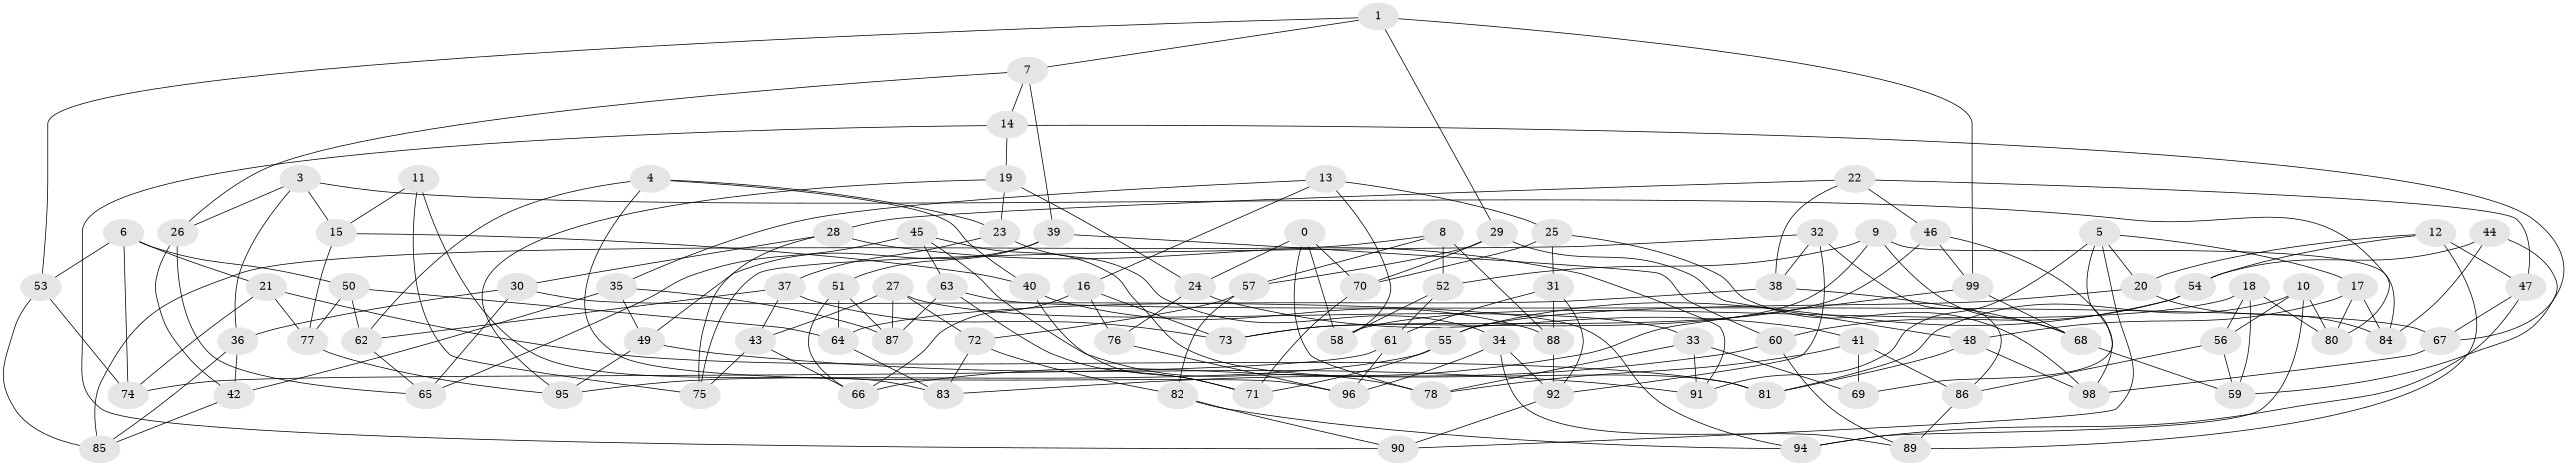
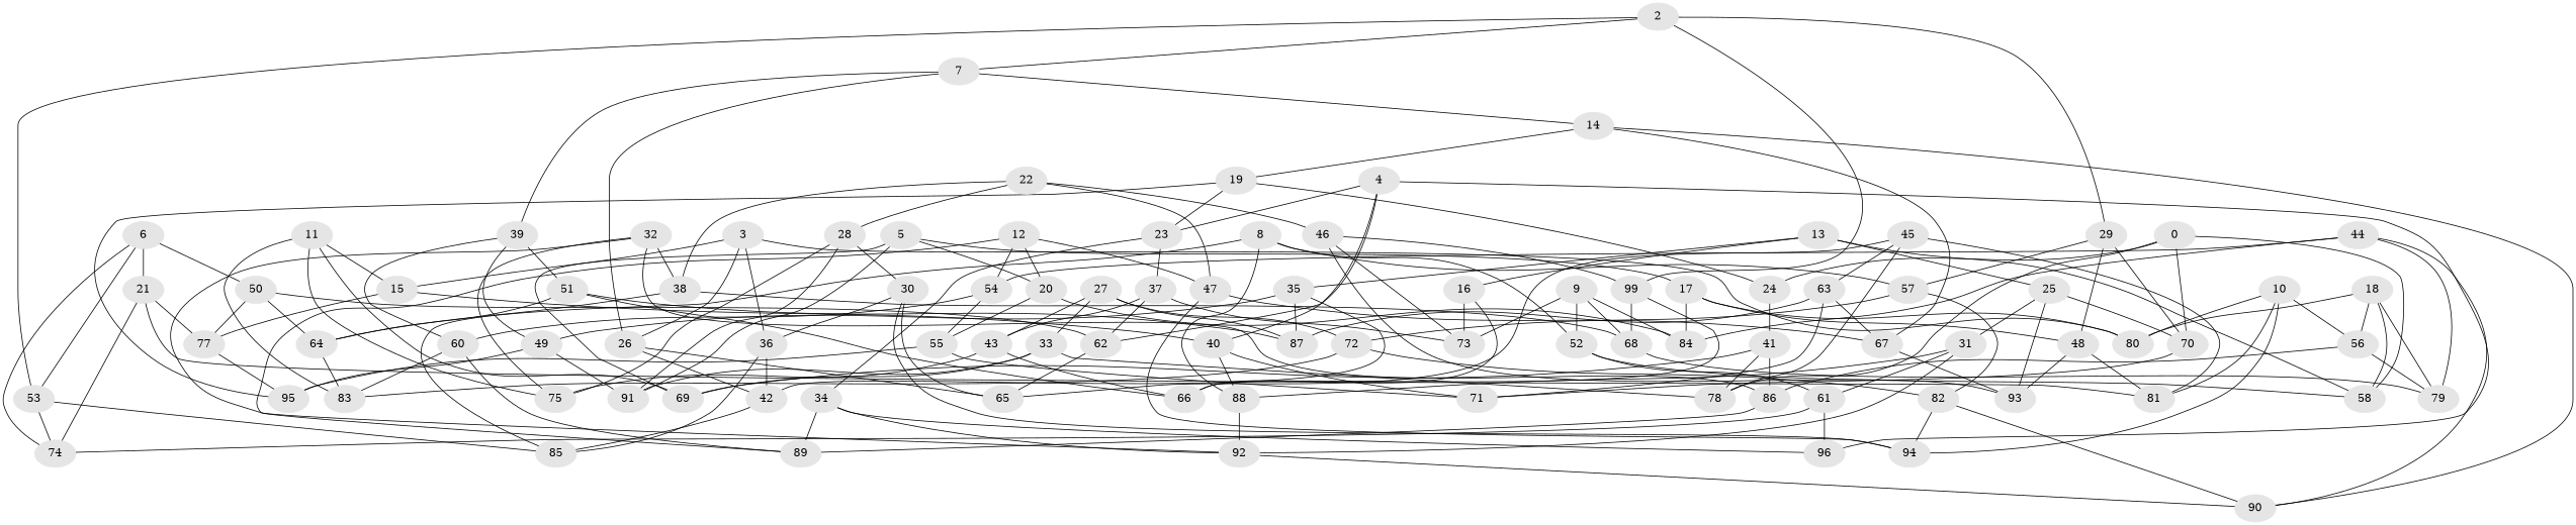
  graph {
    node [color=gray90 style=filled]
-   1
+   1 [label=2]
    7
    29
    53
    n5 [label=99]
    26
    14
    39
    70
    57
    48
    74
    85
    68
    66
    n16 [label=0]
    24
    58
    78
-   76
    41
    71
    3
    15
    36
    80
    40
    77
    42
    65
    4
    23
    62
    96
    34
    37
    88
    5
    17
    20
    69
    91
    84
    55
    6
    21
    50
    81
    64
    19
    67
    90
    49
    51
    60
    8
    52
    61
    72
    82
    92
    9
    73
-   79 [label=59]
+   79
    10
    56
    94
    86
    11
    75
    83
    12
    47
    54
    89
    13
    16
    25
    35
    31
-   93 [label=98]
+   93
    87
    95
    18
    22
    28
    38
    46
    30
    43
    27
    33
    32
    44
    45
    63
    1 -- 7
    1 -- 29
    1 -- 53
    1 -- n5
    7 -- 26
    7 -- 14
    7 -- 39
    29 -- 70
    29 -- 57
    29 -- 48
    53 -- 74
    53 -- 85
    n5 -- 68
    n5 -- 66
    26 -- 42
    26 -- 65
    14 -- 19
    14 -- 67
    14 -- 90
    39 -- 49
    39 -- 51
    39 -- 60
    70 -- 71
    57 -- 72
    57 -- 82
    48 -- 81
    48 -- 93
    68 -- 79
    n16 -- 70
    n16 -- 24
    n16 -- 58
    n16 -- 78
-   24 -- 76
    24 -- 41
-   76 -- 96
    41 -- 78
    41 -- 69
    41 -- 86
    3 -- 26
    3 -- 15
    3 -- 36
    3 -- 80
    15 -- 40
    15 -- 77
    36 -- 85
    36 -- 42
    40 -- 71
    40 -- 88
    77 -- 95
    42 -- 85
    4 -- 40
    4 -- 23
    4 -- 62
    4 -- 96
    23 -- 34
    23 -- 37
    62 -- 65
    34 -- 96
    34 -- 92
    34 -- 89
    37 -- 62
    37 -- 73
    37 -- 43
    88 -- 92
    5 -- 17
    5 -- 20
    5 -- 69
    5 -- 91
    17 -- 48
    17 -- 80
    17 -- 84
    20 -- 84
    20 -- 55
    55 -- 71
    55 -- 95
    6 -- 53
    6 -- 74
    6 -- 21
    6 -- 50
    21 -- 74
    21 -- 77
    21 -- 81
    50 -- 77
    50 -- 62
    50 -- 64
    64 -- 83
    19 -- 24
    19 -- 23
    19 -- 95
    67 -- 93
    49 -- 91
    49 -- 95
    51 -- 66
    51 -- 64
    51 -- 87
    60 -- 83
    60 -- 89
    8 -- 57
    8 -- 85
    8 -- 88
    8 -- 52
    52 -- 58
    52 -- 61
    61 -- 74
    61 -- 96
    72 -- 82
    72 -- 83
    82 -- 90
    82 -- 94
    92 -- 90
    9 -- 68
    9 -- 84
    9 -- 52
    9 -- 73
    10 -- 80
    10 -- 81
    10 -- 56
    10 -- 94
    56 -- 79
    56 -- 86
    86 -- 89
    11 -- 15
+   11 -- 69
    11 -- 75
    11 -- 83
    12 -- 20
    12 -- 47
    12 -- 54
    12 -- 89
    47 -- 67
    47 -- 94
    54 -- 55
    54 -- 60
    13 -- 58
    13 -- 16
    13 -- 25
    13 -- 35
    16 -- 66
-   16 -- 76
    16 -- 73
    25 -- 70
    25 -- 31
    25 -- 93
    35 -- 42
    35 -- 49
    35 -- 87
    31 -- 88
    31 -- 61
    31 -- 92
    18 -- 58
    18 -- 80
    18 -- 79
    18 -- 56
    22 -- 47
    22 -- 28
    22 -- 38
    22 -- 46
    28 -- 91
    28 -- 75
    28 -- 30
    38 -- 68
    38 -- 64
    46 -- n5
    46 -- 73
    46 -- 93
    30 -- 36
    30 -- 65
    30 -- 94
    43 -- 66
    43 -- 75
    27 -- 72
    27 -- 87
    27 -- 43
    27 -- 33
    33 -- 78
    33 -- 69
    33 -- 91
    32 -- 92
    32 -- 86
    32 -- 75
    32 -- 38
    44 -- 84
-   5 -- 90
+   44 -- 90
    44 -- 79
    44 -- 54
    45 -- 78
    45 -- 65
    45 -- 81
    45 -- 63
    63 -- 71
    63 -- 67
    63 -- 87
  }
